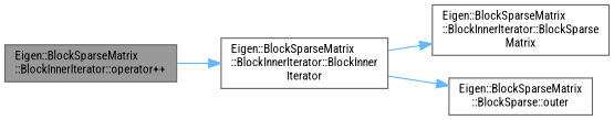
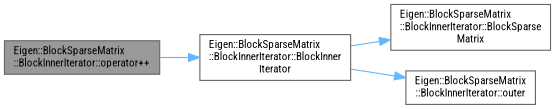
  digraph {
    rankdir=LR
    fontname="Roboto Condensed"
    node [color=grey40 fillcolor=white fontname="Roboto Condensed" fontsize=10 shape=box style=filled]
    edge [color=steelblue1 fontname="Roboto Condensed" fontsize=10 labelfontname=Helvetica labelfontsize=10 style=solid]
    n1 [color=gray40 fillcolor=grey60 fontcolor=black height=0.2 label="Eigen::BlockSparseMatrix\l::BlockInnerIterator::operator++" width=0.4]
    n2 [height=0.2 label="Eigen::BlockSparseMatrix\l::BlockInnerIterator::BlockInner\lIterator" width=0.4]
    n3 [height=0.2 label="Eigen::BlockSparseMatrix\l::BlockInnerIterator::BlockSparse\lMatrix" width=0.4]
-   n4 [height=0.2 label="Eigen::BlockSparseMatrix\l::BlockSparse::outer" width=0.4]
+   n4 [height=0.2 label="Eigen::BlockSparseMatrix\l::BlockInnerIterator::outer" width=0.4]
    n1 -> n2
    n2 -> n3
    n2 -> n4
  }
